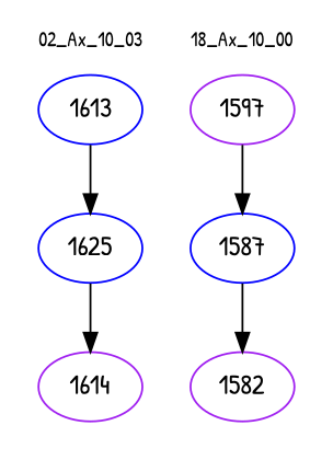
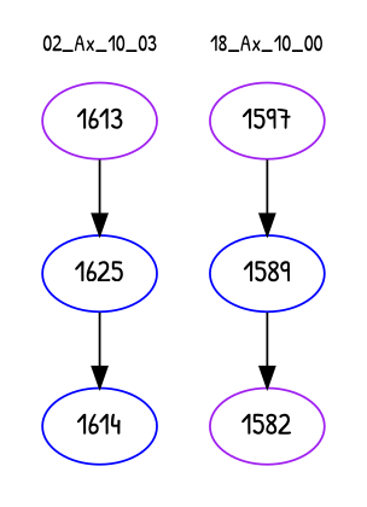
  digraph {
    fontname="Patrick Hand"
    node [color=blue fontname="Patrick Hand"]
    edge [color=black fontname="Patrick Hand"]
-   n1 [label=1613]
-   n2 [color=purple label=1614]
+   n1 [color=purple label=1613]
+   n2 [label=1614]
    n3 [label=1625]
-   n4 [label=1587]
+   n4 [label=1589]
    n5 [color=purple label=1597]
    n6 [color=purple label=1582]
    subgraph cluster_1 {
      color=white
      fontsize=10
      label="02_Ax_10_03"
      n1
      n2
      n3
    }
    subgraph cluster_2 {
      color=white
      fontsize=10
      label="18_Ax_10_00"
      n4
      n5
      n6
    }
    n1 -> n3
    n3 -> n2
    n4 -> n6
    n5 -> n4
  }
